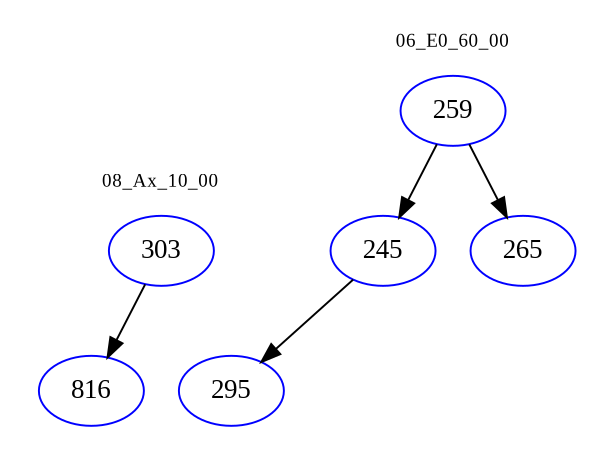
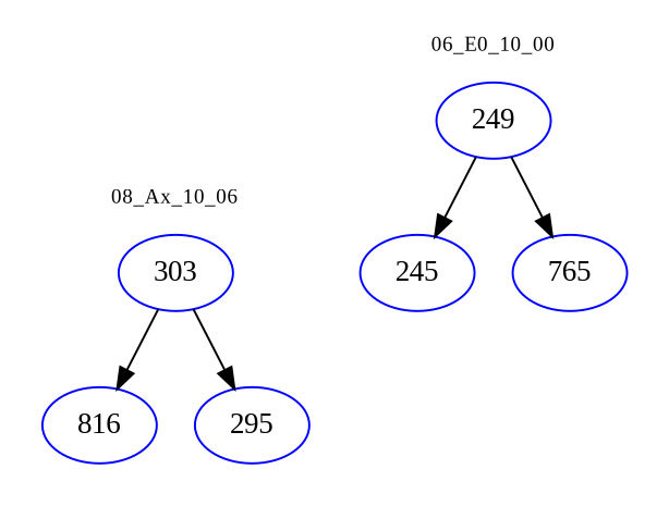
  digraph {
    fontname="Liberation Serif"
    node [color=blue fontname="Liberation Serif"]
    edge [color=black fontname="Liberation Serif"]
    n1 [label=303]
    n2 [label=295]
    n3 [label=816]
-   n4 [label=259]
+   n4 [label=249]
    n5 [label=245]
-   n6 [label=265]
+   n6 [label=765]
    subgraph cluster_1 {
      color=white
      fontsize=10
-     label="08_Ax_10_00"
+     label="08_Ax_10_06"
      n1
      n2
      n3
    }
    subgraph cluster_2 {
      color=white
      fontsize=10
-     label="06_E0_60_00"
+     label="06_E0_10_00"
      n4
      n5
      n6
    }
-   n5 -> n2
+   n1 -> n2
    n1 -> n3
    n4 -> n5
    n4 -> n6
  }
